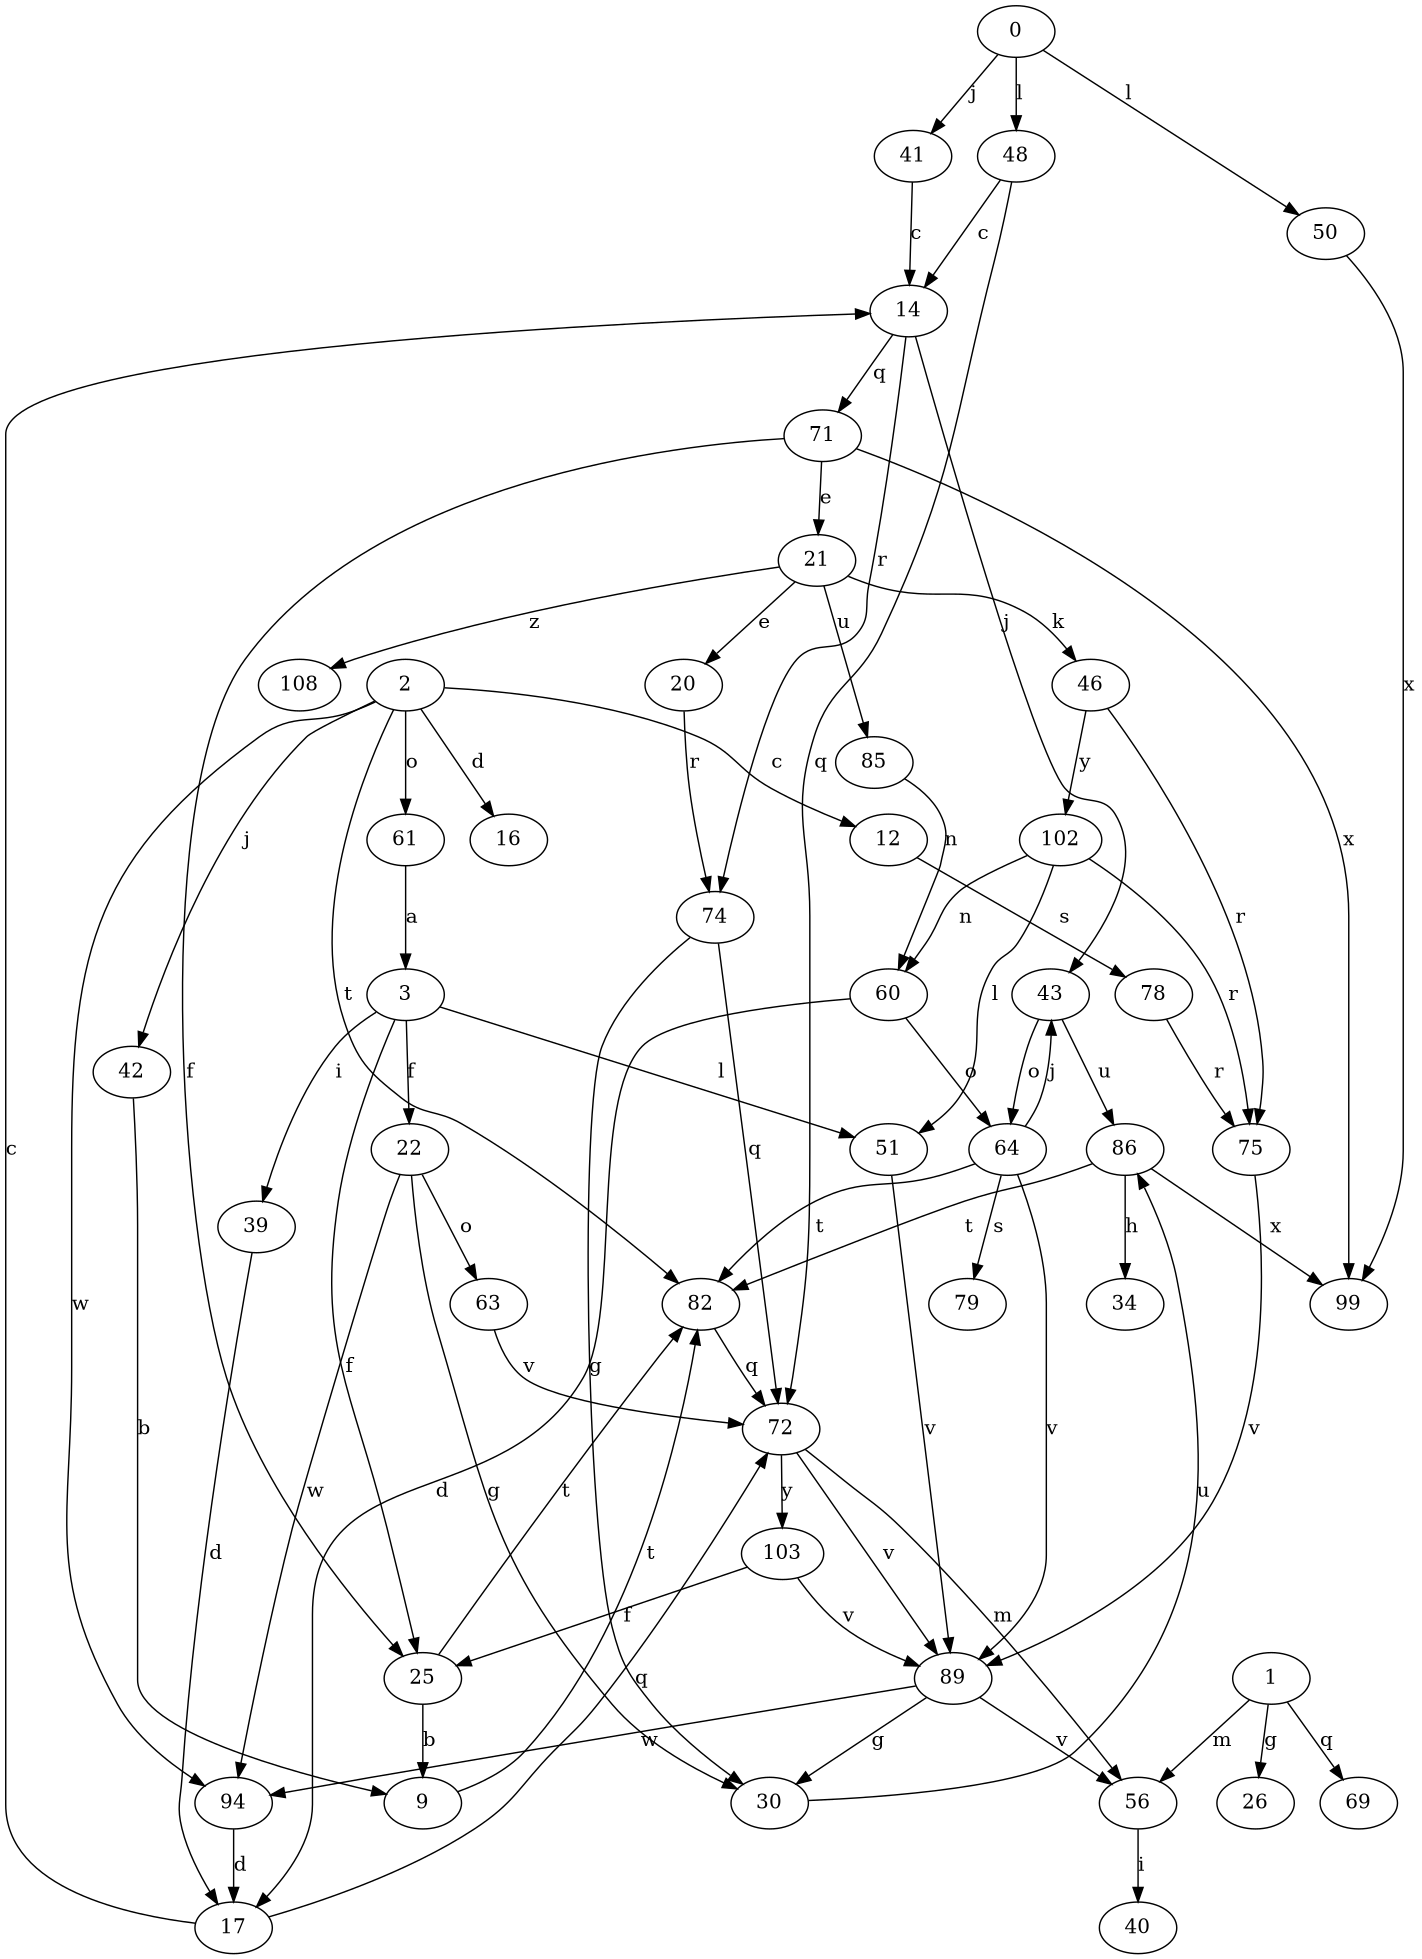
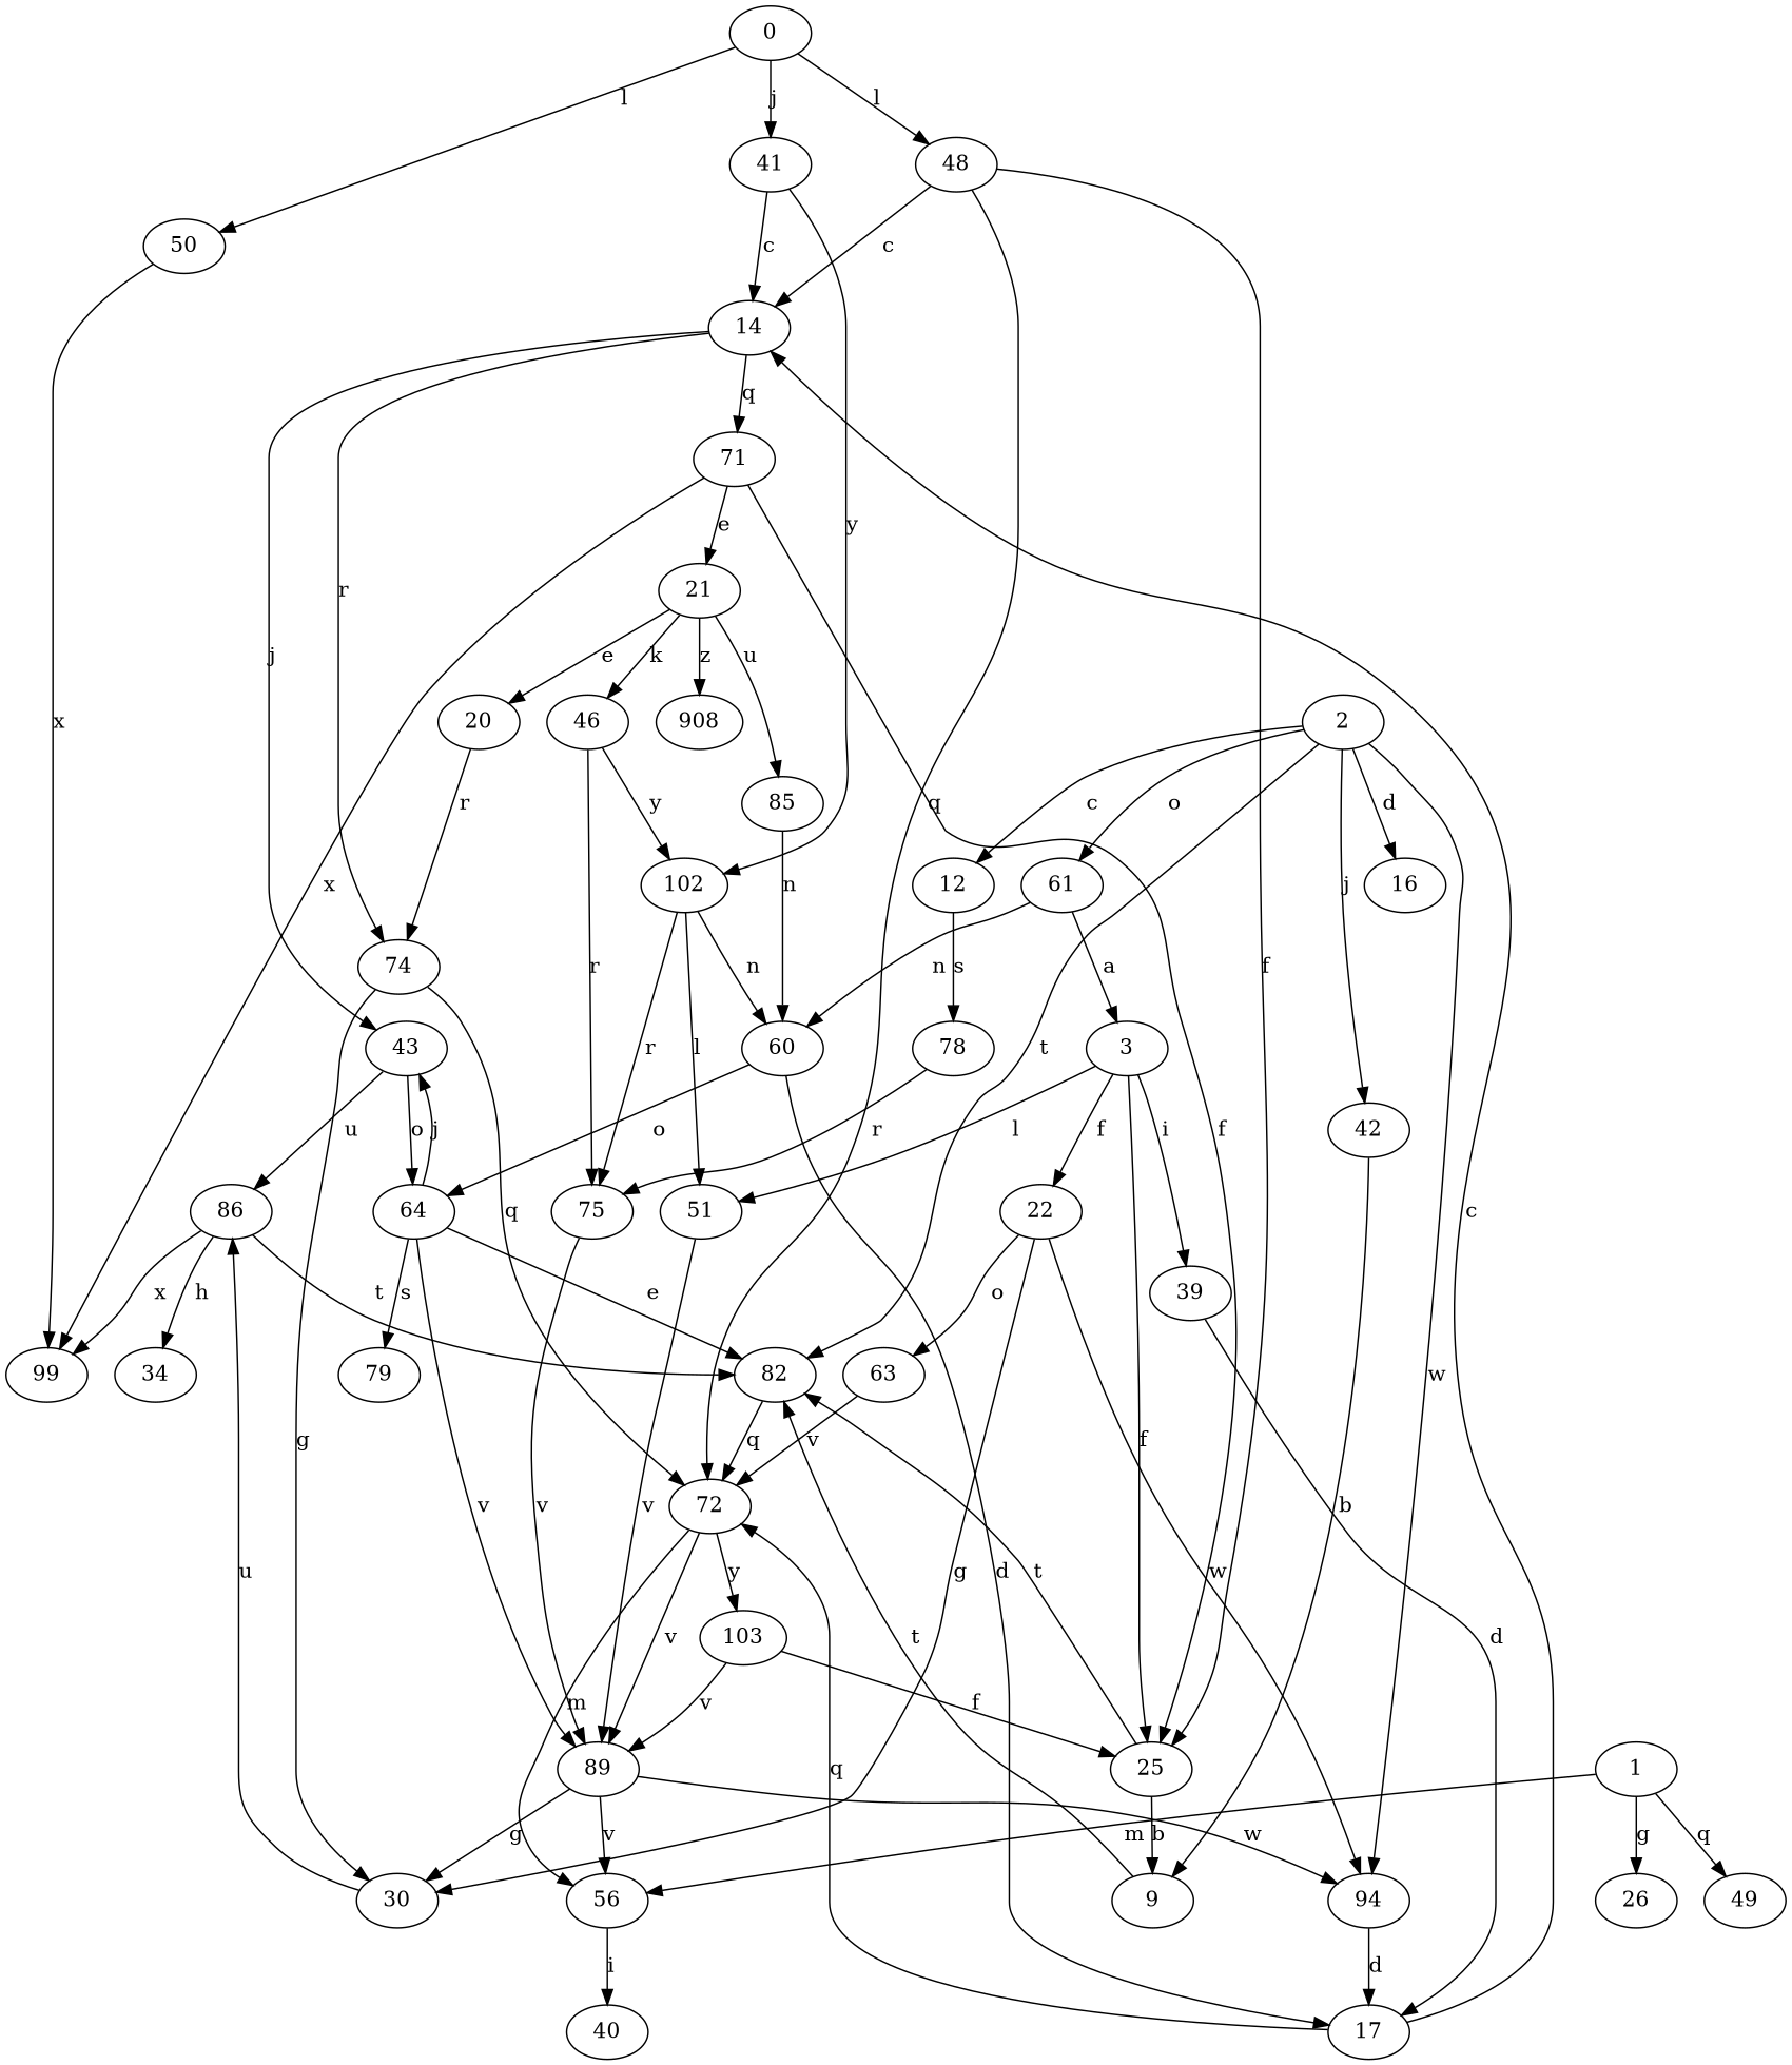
  strict digraph {
    0
    41
    48
    50
    14
    102
    25
    72
    99
    1
    26
    56
-   69
+   69 [label=49]
    40
    2
    12
    16
    42
    61
    82
    94
    78
    9
    3
    60
    17
    22
    39
    51
    63
    30
    89
    75
    43
    71
    74
    86
    64
    21
    103
    20
    46
    85
-   108
+   108 [label=908]
    34
    79
    0 -> 41 [label=j]
    0 -> 48 [label=l]
    0 -> 50 [label=l]
    41 -> 14 [label=c]
+   41 -> 102 [label=y]
    48 -> 14 [label=c]
+   48 -> 25 [label=f]
    48 -> 72 [label=q]
    50 -> 99 [label=x]
    14 -> 43 [label=j]
    14 -> 71 [label=q]
    14 -> 74 [label=r]
    102 -> 60 [label=n]
    102 -> 51 [label=l]
    102 -> 75 [label=r]
    25 -> 82 [label=t]
    25 -> 9 [label=b]
    72 -> 56 [label=m]
    72 -> 89 [label=v]
    72 -> 103 [label=y]
    1 -> 26 [label=g]
    1 -> 56 [label=m]
    1 -> 69 [label=q]
    56 -> 40 [label=i]
    2 -> 12 [label=c]
    2 -> 16 [label=d]
    2 -> 42 [label=j]
    2 -> 61 [label=o]
    2 -> 82 [label=t]
    2 -> 94 [label=w]
    12 -> 78 [label=s]
    42 -> 9 [label=b]
    61 -> 3 [label=a]
+   61 -> 60 [label=n]
    82 -> 72 [label=q]
    94 -> 17 [label=d]
    78 -> 75 [label=r]
    9 -> 82 [label=t]
    3 -> 25 [label=f]
    3 -> 22 [label=f]
    3 -> 39 [label=i]
    3 -> 51 [label=l]
    60 -> 17 [label=d]
    60 -> 64 [label=o]
    17 -> 14 [label=c]
    17 -> 72 [label=q]
    22 -> 94 [label=w]
    22 -> 63 [label=o]
    22 -> 30 [label=g]
    39 -> 17 [label=d]
    51 -> 89 [label=v]
    63 -> 72 [label=v]
    30 -> 86 [label=u]
    89 -> 56 [label=v]
    89 -> 94 [label=w]
    89 -> 30 [label=g]
    75 -> 89 [label=v]
    43 -> 86 [label=u]
    43 -> 64 [label=o]
    71 -> 25 [label=f]
    71 -> 99 [label=x]
    71 -> 21 [label=e]
    74 -> 72 [label=q]
    74 -> 30 [label=g]
    86 -> 99 [label=x]
    86 -> 82 [label=t]
    86 -> 34 [label=h]
-   64 -> 82 [label=t]
+   64 -> 82 [label=e]
    64 -> 89 [label=v]
    64 -> 43 [label=j]
    64 -> 79 [label=s]
    21 -> 20 [label=e]
    21 -> 46 [label=k]
    21 -> 85 [label=u]
    21 -> 108 [label=z]
    103 -> 25 [label=f]
    103 -> 89 [label=v]
    20 -> 74 [label=r]
    46 -> 102 [label=y]
    46 -> 75 [label=r]
    85 -> 60 [label=n]
  }
